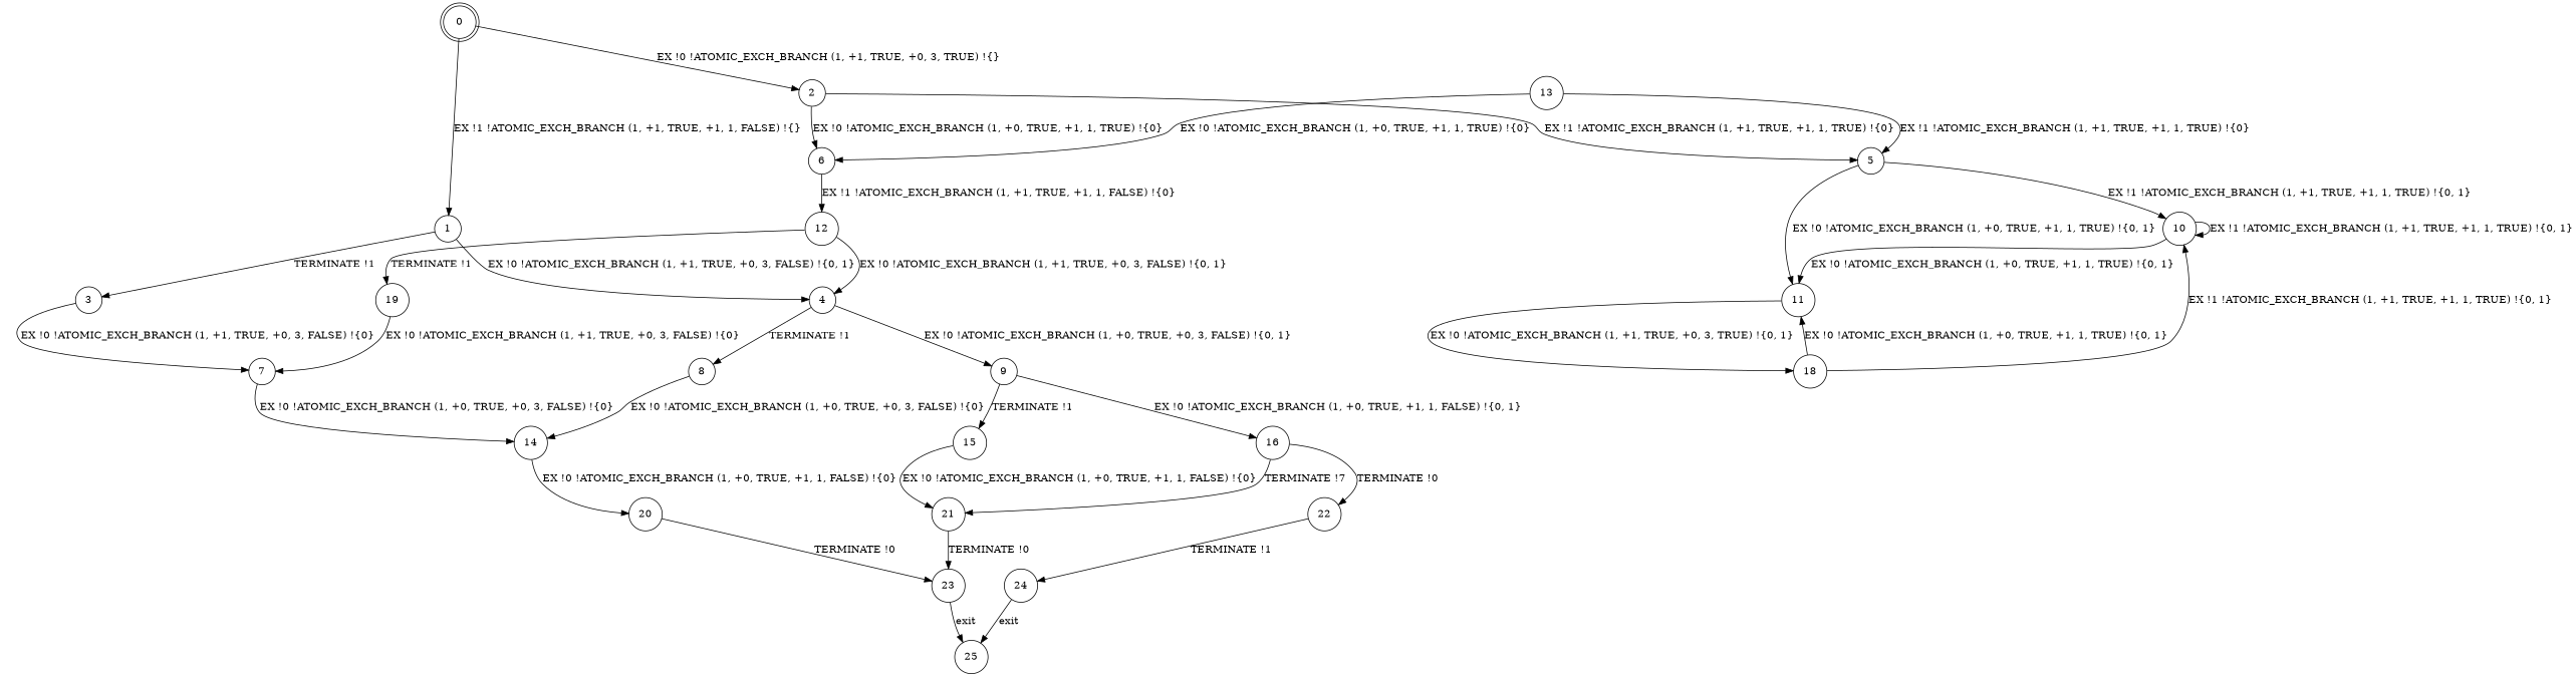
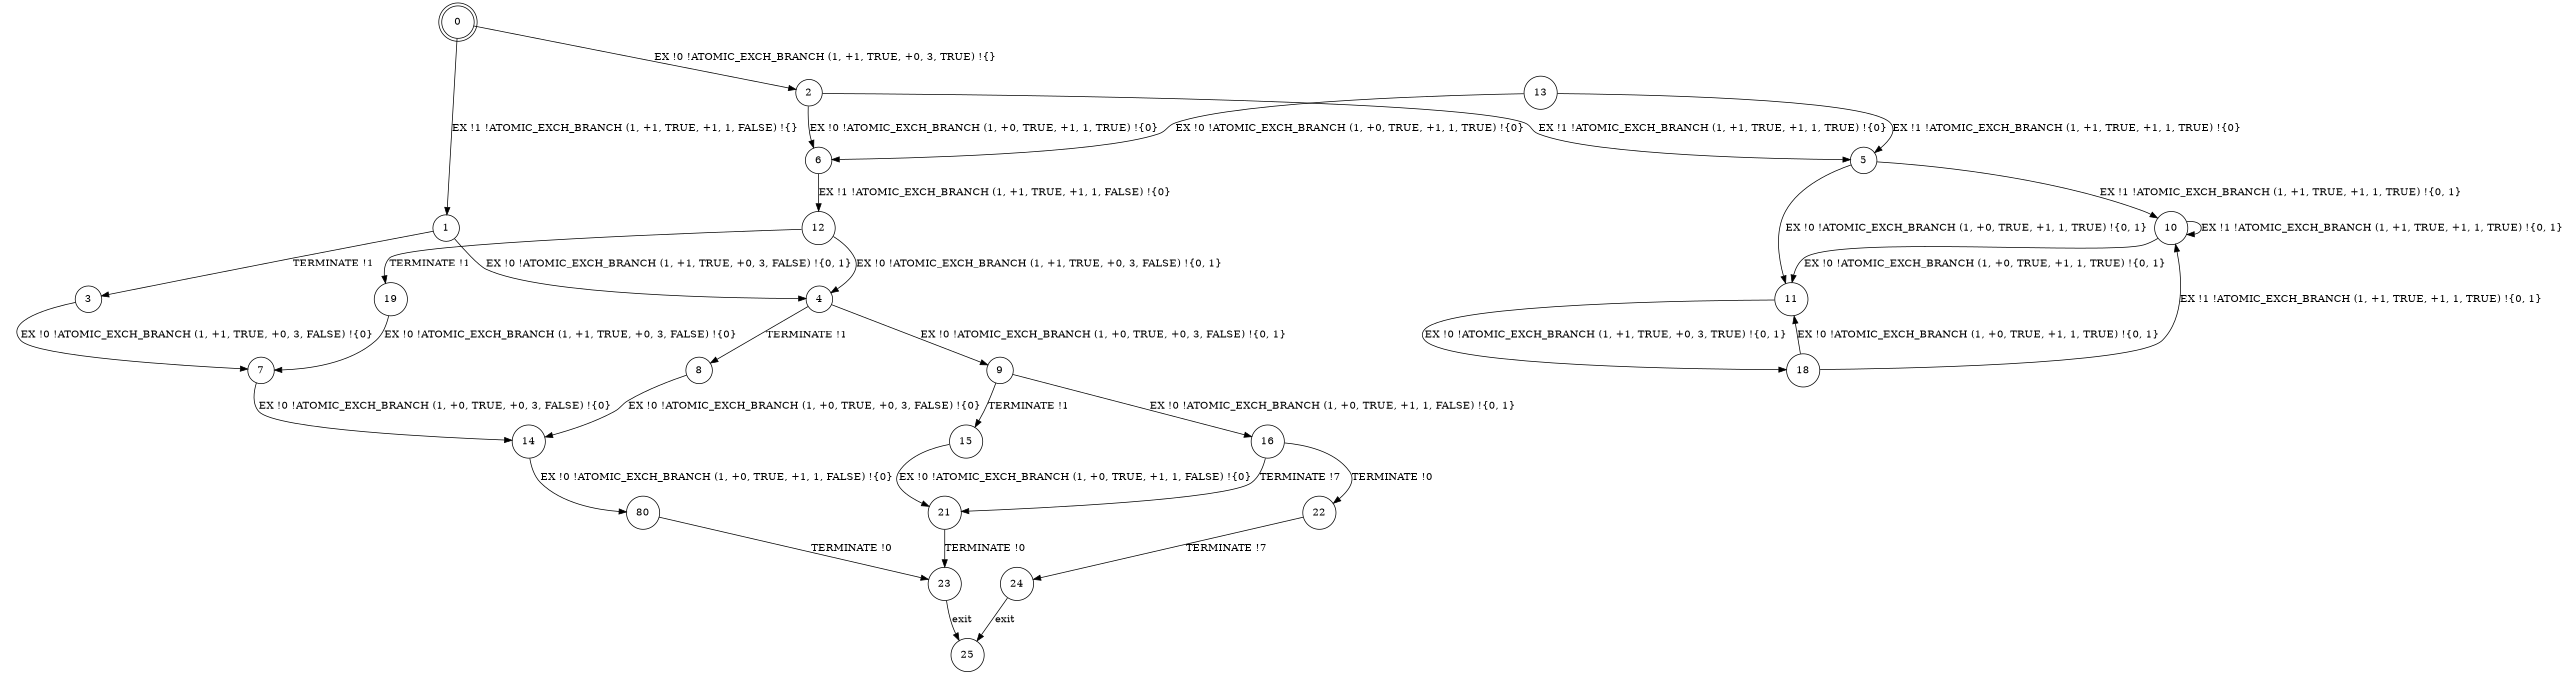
  digraph {
    fontname="DejaVu Serif"
    node [fontname="DejaVu Serif" shape=circle]
    edge [fontname="DejaVu Serif"]
    0 [peripheries=2]
    1
    2
    3
    4
    5
    6
    7
    8
    9
    10
    11
    12
    14
    15
    16
    18
    19
    13
-   20
+   20 [label=80]
    21
    22
    23
    24
    25
    0 -> 1 [label="EX !1 !ATOMIC_EXCH_BRANCH (1, +1, TRUE, +1, 1, FALSE) !{}"]
    0 -> 2 [label="EX !0 !ATOMIC_EXCH_BRANCH (1, +1, TRUE, +0, 3, TRUE) !{}"]
    1 -> 3 [label="TERMINATE !1"]
    1 -> 4 [label="EX !0 !ATOMIC_EXCH_BRANCH (1, +1, TRUE, +0, 3, FALSE) !{0, 1}"]
    2 -> 5 [label="EX !1 !ATOMIC_EXCH_BRANCH (1, +1, TRUE, +1, 1, TRUE) !{0}"]
    2 -> 6 [label="EX !0 !ATOMIC_EXCH_BRANCH (1, +0, TRUE, +1, 1, TRUE) !{0}"]
    3 -> 7 [label="EX !0 !ATOMIC_EXCH_BRANCH (1, +1, TRUE, +0, 3, FALSE) !{0}"]
    4 -> 8 [label="TERMINATE !1"]
    4 -> 9 [label="EX !0 !ATOMIC_EXCH_BRANCH (1, +0, TRUE, +0, 3, FALSE) !{0, 1}"]
    5 -> 10 [label="EX !1 !ATOMIC_EXCH_BRANCH (1, +1, TRUE, +1, 1, TRUE) !{0, 1}"]
    5 -> 11 [label="EX !0 !ATOMIC_EXCH_BRANCH (1, +0, TRUE, +1, 1, TRUE) !{0, 1}"]
    6 -> 12 [label="EX !1 !ATOMIC_EXCH_BRANCH (1, +1, TRUE, +1, 1, FALSE) !{0}"]
    7 -> 14 [label="EX !0 !ATOMIC_EXCH_BRANCH (1, +0, TRUE, +0, 3, FALSE) !{0}"]
    8 -> 14 [label="EX !0 !ATOMIC_EXCH_BRANCH (1, +0, TRUE, +0, 3, FALSE) !{0}"]
    9 -> 15 [label="TERMINATE !1"]
    9 -> 16 [label="EX !0 !ATOMIC_EXCH_BRANCH (1, +0, TRUE, +1, 1, FALSE) !{0, 1}"]
    10 -> 10 [label="EX !1 !ATOMIC_EXCH_BRANCH (1, +1, TRUE, +1, 1, TRUE) !{0, 1}"]
    10 -> 11 [label="EX !0 !ATOMIC_EXCH_BRANCH (1, +0, TRUE, +1, 1, TRUE) !{0, 1}"]
    11 -> 18 [label="EX !0 !ATOMIC_EXCH_BRANCH (1, +1, TRUE, +0, 3, TRUE) !{0, 1}"]
    12 -> 4 [label="EX !0 !ATOMIC_EXCH_BRANCH (1, +1, TRUE, +0, 3, FALSE) !{0, 1}"]
    12 -> 19 [label="TERMINATE !1"]
    14 -> 20 [label="EX !0 !ATOMIC_EXCH_BRANCH (1, +0, TRUE, +1, 1, FALSE) !{0}"]
    15 -> 21 [label="EX !0 !ATOMIC_EXCH_BRANCH (1, +0, TRUE, +1, 1, FALSE) !{0}"]
    16 -> 21 [label="TERMINATE !7"]
    16 -> 22 [label="TERMINATE !0"]
    18 -> 10 [label="EX !1 !ATOMIC_EXCH_BRANCH (1, +1, TRUE, +1, 1, TRUE) !{0, 1}"]
    18 -> 11 [label="EX !0 !ATOMIC_EXCH_BRANCH (1, +0, TRUE, +1, 1, TRUE) !{0, 1}"]
    19 -> 7 [label="EX !0 !ATOMIC_EXCH_BRANCH (1, +1, TRUE, +0, 3, FALSE) !{0}"]
    13 -> 5 [label="EX !1 !ATOMIC_EXCH_BRANCH (1, +1, TRUE, +1, 1, TRUE) !{0}"]
    13 -> 6 [label="EX !0 !ATOMIC_EXCH_BRANCH (1, +0, TRUE, +1, 1, TRUE) !{0}"]
    20 -> 23 [label="TERMINATE !0"]
    21 -> 23 [label="TERMINATE !0"]
-   22 -> 24 [label="TERMINATE !1"]
+   22 -> 24 [label="TERMINATE !7"]
    23 -> 25 [label=exit]
    24 -> 25 [label=exit]
  }
